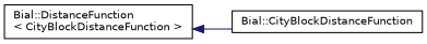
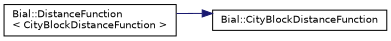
  digraph {
    rankdir=LR
    node [color=black fillcolor=white fontname=Helvetica fontsize=10 shape=record style=filled]
    n1 [height=0.2 label="Bial::DistanceFunction\l\< CityBlockDistanceFunction \>" width=0.4]
    n2 [height=0.2 label="Bial::CityBlockDistanceFunction" width=0.4]
-   n1 -> n2 [color=midnightblue dir=back fontname=Helvetica fontsize=10 labelfontname=Helvetica labelfontsize=10 style=solid]
+   n2 -> n1 [color=midnightblue dir=back fontname=Helvetica fontsize=10 labelfontname=Helvetica labelfontsize=10 style=solid]
  }
